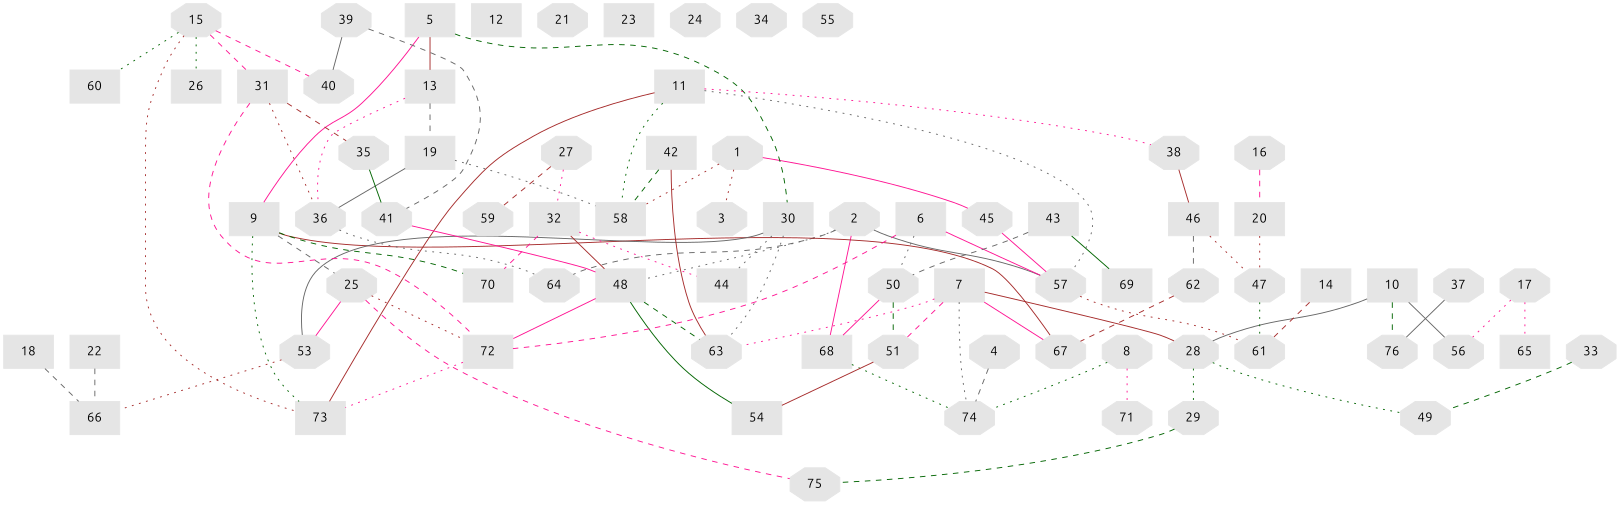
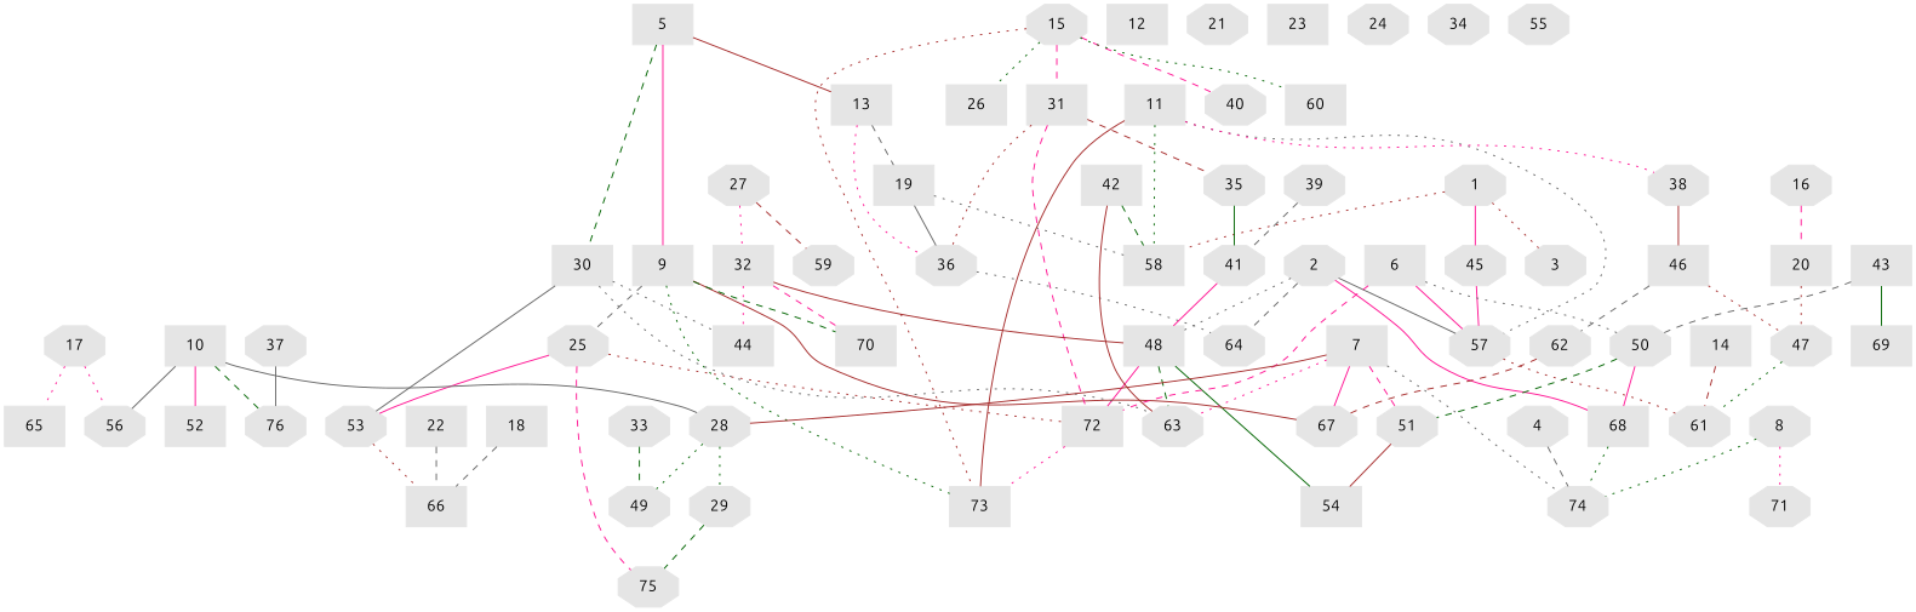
  graph {
    fontname=Ubuntu
    node [color=gray90 fontname=Ubuntu shape=octagon style=filled]
    edge [color=deeppink fontname=Ubuntu style=dotted]
    1
    3
    58 [shape=box]
    45
    48 [shape=box]
    2
    57
    64
    68 [shape=box]
    72 [shape=box]
    63
    54 [shape=box]
    61
    74
    4
    5 [shape=box]
    9 [shape=box]
    13 [shape=box]
    30 [shape=box]
    67
    25
    70 [shape=box]
    73 [shape=box]
    19 [shape=box]
    36
    53
    44 [shape=box]
    6 [shape=box]
    50
    51
    7 [shape=box]
    28
    29
    49
    8
    71
    75
    10 [shape=box]
+   52 [shape=box]
    56
    76
    11 [shape=box]
    38
    46 [shape=box]
    12 [shape=box]
    14 [shape=box]
    15
    26 [shape=box]
    31 [shape=box]
    40
    60 [shape=box]
    35
    20 [shape=box]
    16
    47
    17
    65 [shape=box]
    18 [shape=box]
    66 [shape=box]
    21
    22 [shape=box]
    23 [shape=box]
    24
    32 [shape=box]
    27
    59
    41
    33
    34
    37
    62
    39
    42 [shape=box]
    43 [shape=box]
    69 [shape=box]
    55
    1 -- 3 [color=brown]
    1 -- 58 [color=brown]
    1 -- 45 [style=solid]
    45 -- 57 [style=solid]
    48 -- 72 [style=solid]
    48 -- 63 [color=darkgreen style=dashed]
    48 -- 54 [color=darkgreen style=solid]
    2 -- 48 [color=gray40]
    2 -- 57 [color=gray40 style=solid]
    2 -- 64 [color=gray40 style=dashed]
    2 -- 68 [style=solid]
    57 -- 61 [color=brown]
    68 -- 74 [color=darkgreen]
    72 -- 73
    4 -- 74 [color=gray40 style=dashed]
    5 -- 9 [style=solid]
    5 -- 13 [color=brown style=solid]
    5 -- 30 [color=darkgreen style=dashed]
    9 -- 67 [color=brown style=solid]
    9 -- 25 [color=gray40 style=dashed]
    9 -- 70 [color=darkgreen style=dashed]
    9 -- 73 [color=darkgreen]
    13 -- 19 [color=gray40 style=dashed]
    13 -- 36
    30 -- 63 [color=gray40]
    30 -- 53 [color=gray40 style=solid]
    30 -- 44 [color=gray40]
    25 -- 72 [color=brown]
    25 -- 53 [style=solid]
    25 -- 75 [style=dashed]
    19 -- 58 [color=gray40]
    19 -- 36 [color=gray40 style=solid]
    36 -- 64 [color=gray40]
    53 -- 66 [color=brown]
    6 -- 57 [style=solid]
    6 -- 72 [style=dashed]
    6 -- 50 [color=gray40]
    50 -- 68 [style=solid]
    50 -- 51 [color=darkgreen style=dashed]
    51 -- 54 [color=brown style=solid]
    7 -- 63
    7 -- 74 [color=gray40]
    7 -- 67 [style=solid]
    7 -- 51 [style=dashed]
    7 -- 28 [color=brown style=solid]
    28 -- 29 [color=darkgreen]
    28 -- 49 [color=darkgreen]
    29 -- 75 [color=darkgreen style=dashed]
    8 -- 74 [color=darkgreen]
    8 -- 71
    10 -- 28 [color=gray40 style=solid]
+   10 -- 52 [style=solid]
    10 -- 56 [color=gray40 style=solid]
    10 -- 76 [color=darkgreen style=dashed]
    11 -- 58 [color=darkgreen]
    11 -- 57 [color=gray40]
    11 -- 73 [color=brown style=solid]
    11 -- 38
    38 -- 46 [color=brown style=solid]
    46 -- 47 [color=brown]
    46 -- 62 [color=gray40 style=dashed]
    14 -- 61 [color=brown style=dashed]
    15 -- 73 [color=brown]
    15 -- 26 [color=darkgreen]
    15 -- 31 [style=dashed]
    15 -- 40 [style=dashed]
    15 -- 60 [color=darkgreen]
    31 -- 72 [style=dashed]
    31 -- 36 [color=brown]
    31 -- 35 [color=brown style=dashed]
    35 -- 41 [color=darkgreen style=solid]
    20 -- 47 [color=brown]
    16 -- 20 [style=dashed]
    47 -- 61 [color=darkgreen]
    17 -- 56
    17 -- 65
    18 -- 66 [color=gray40 style=dashed]
    22 -- 66 [color=gray40 style=dashed]
    32 -- 48 [color=brown style=solid]
    32 -- 70 [style=dashed]
    32 -- 44
    27 -- 32
    27 -- 59 [color=brown style=dashed]
    41 -- 48 [style=solid]
    33 -- 49 [color=darkgreen style=dashed]
    37 -- 76 [color=gray40 style=solid]
    62 -- 67 [color=brown style=dashed]
-   39 -- 40 [color=gray40 style=solid]
    39 -- 41 [color=gray40 style=dashed]
    42 -- 58 [color=darkgreen style=dashed]
    42 -- 63 [color=brown style=solid]
    43 -- 50 [color=gray40 style=dashed]
    43 -- 69 [color=darkgreen style=solid]
  }
